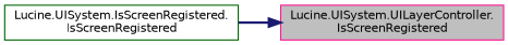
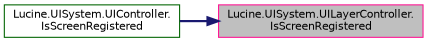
  digraph {
    rankdir=RL
    node [fontname=Helvetica fontsize=10 shape=record style=filled]
    n1 [color=deeppink fillcolor=grey75 fontcolor=black height=0.2 label="Lucine.UISystem.UILayerController.\lIsScreenRegistered" width=0.4]
-   n2 [color=darkgreen fillcolor=white height=0.2 label="Lucine.UISystem.IsScreenRegistered.\lIsScreenRegistered" width=0.4]
+   n2 [color=darkgreen fillcolor=white height=0.2 label="Lucine.UISystem.UIController.\lIsScreenRegistered" width=0.4]
    n1 -> n2 [color=midnightblue dir=back fontname=Helvetica fontsize=10 labelfontname=Helvetica labelfontsize=10 style=bold]
  }
